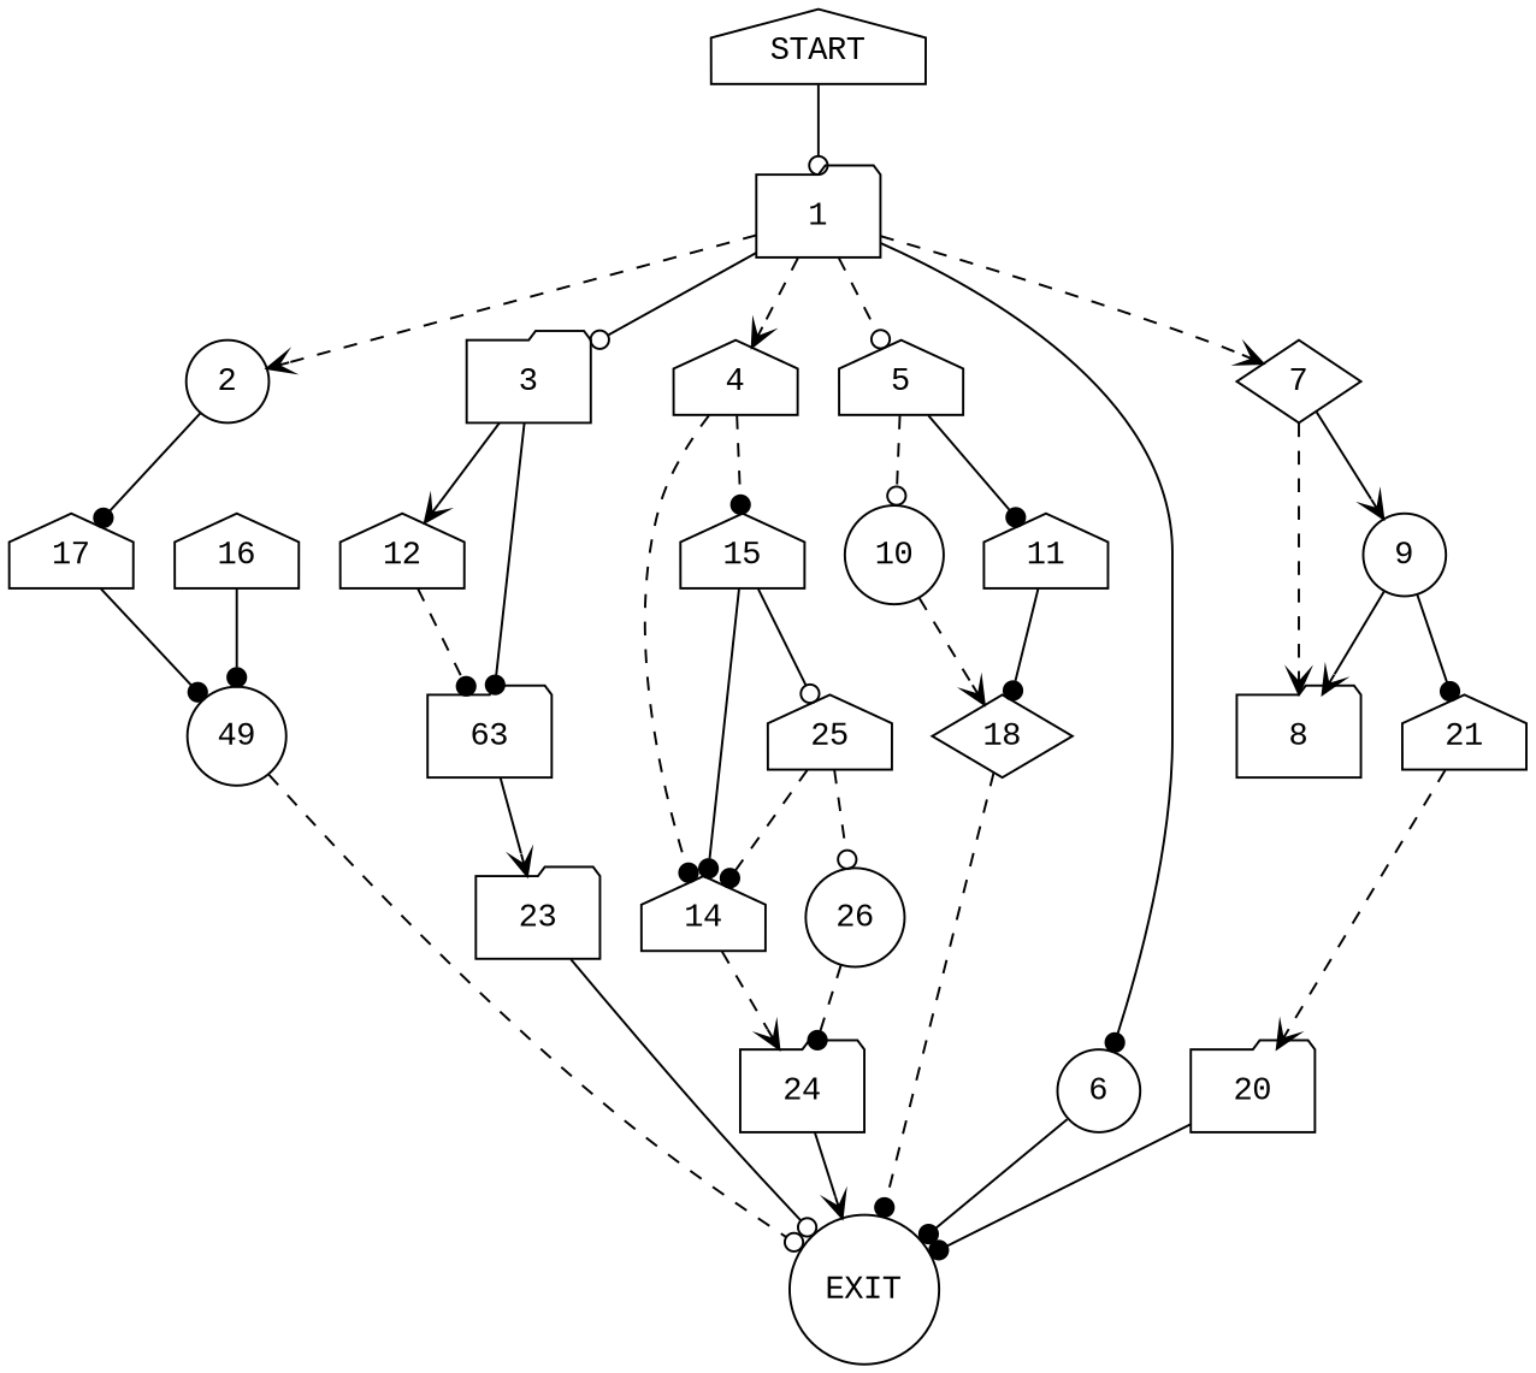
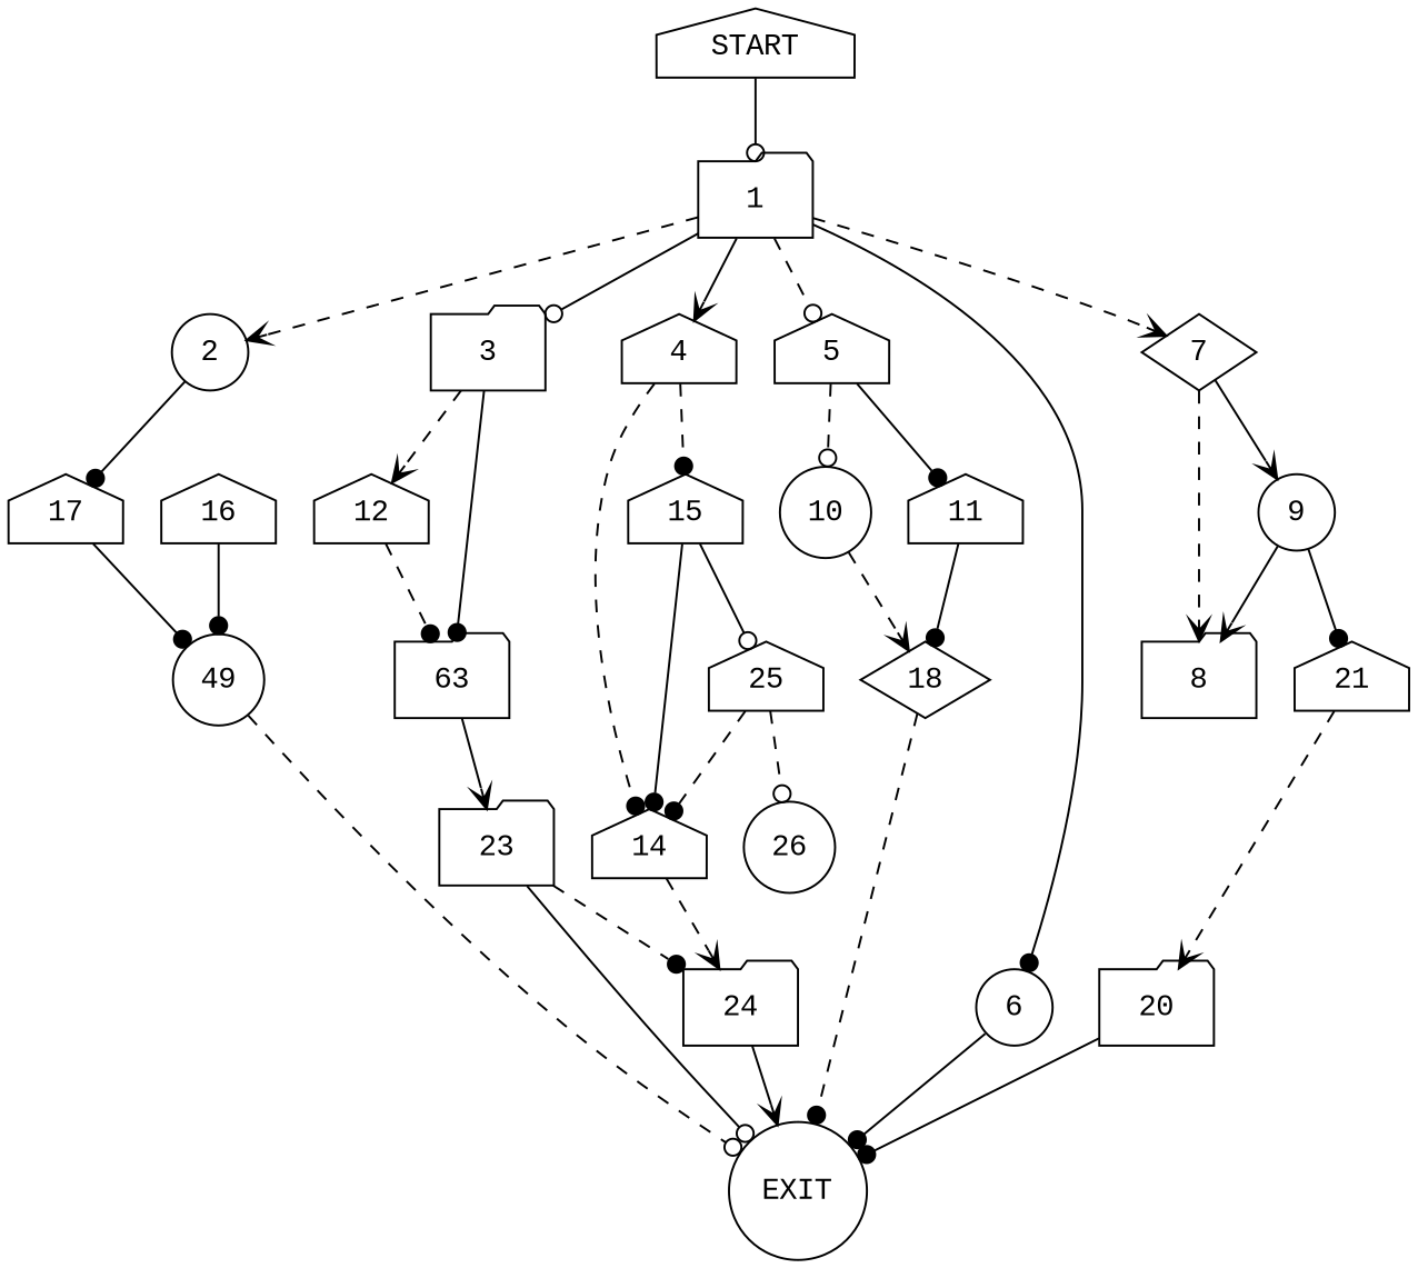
  digraph {
    fontname="Liberation Mono"
    node [fontname="Liberation Mono" shape=house]
    edge [arrowhead=dot fontname="Liberation Mono" style=solid]
    n1 [label=START]
    1 [shape=folder]
    2 [shape=circle]
    3 [shape=folder]
    4
    5
    6 [shape=circle]
    7 [shape=diamond]
    n9 [label=EXIT shape=circle]
    17
    12
    n12 [label=63 shape=folder]
    14
    15
    10 [shape=circle]
    11
    8 [shape=folder]
    9 [shape=circle]
    n19 [label=49 shape=circle]
    16
    23 [shape=folder]
    24 [shape=folder]
    25
    18 [shape=diamond]
    21
    20 [shape=folder]
    26 [shape=circle]
    n1 -> 1 [arrowhead=odot]
    1 -> 2 [arrowhead=vee style=dashed]
    1 -> 3 [arrowhead=odot]
-   1 -> 4 [arrowhead=vee style=dashed]
+   1 -> 4 [arrowhead=vee]
    1 -> 5 [arrowhead=odot style=dashed]
    1 -> 6
    1 -> 7 [arrowhead=vee style=dashed]
    2 -> 17
-   3 -> 12 [arrowhead=vee]
+   3 -> 12 [arrowhead=vee style=dashed]
    3 -> n12
    4 -> 14 [style=dashed]
    4 -> 15 [style=dashed]
    5 -> 10 [arrowhead=odot style=dashed]
    5 -> 11
    6 -> n9
    7 -> 8 [arrowhead=vee style=dashed]
    7 -> 9 [arrowhead=vee]
    17 -> n19
    12 -> n12 [style=dashed]
    n12 -> 23 [arrowhead=vee]
    14 -> 24 [arrowhead=vee style=dashed]
    15 -> 14
    15 -> 25 [arrowhead=odot]
    10 -> 18 [arrowhead=vee style=dashed]
    11 -> 18
    9 -> 8 [arrowhead=vee]
    9 -> 21
    n19 -> n9 [arrowhead=odot style=dashed]
    16 -> n19
    23 -> n9 [arrowhead=odot]
    24 -> n9 [arrowhead=vee]
    25 -> 14 [style=dashed]
    25 -> 26 [arrowhead=odot style=dashed]
    18 -> n9 [style=dashed]
    21 -> 20 [arrowhead=vee style=dashed]
    20 -> n9
-   26 -> 24 [style=dashed]
+   23 -> 24 [style=dashed]
  }
